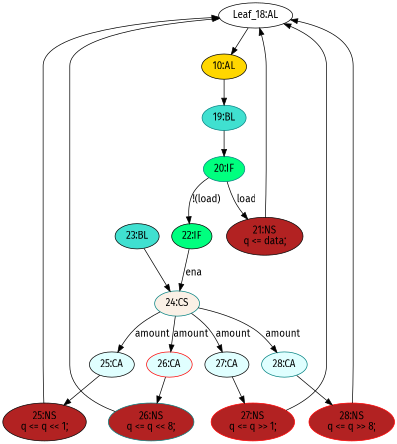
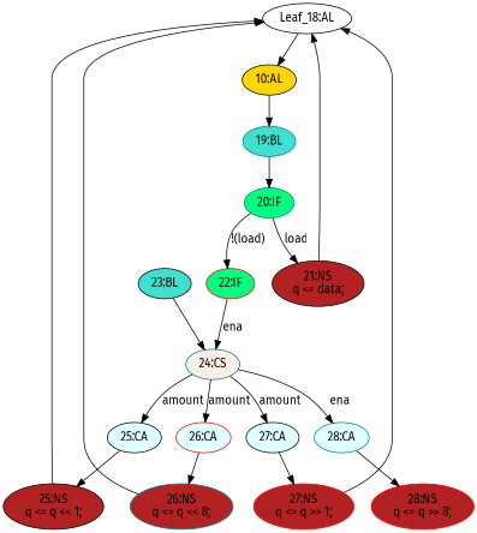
  strict digraph {
    fontname="Fira Sans"
    node [color=black fontname="Fira Sans" fillcolor=firebrick statements="[]" style=filled typ=NonblockingSubstitution]
    edge [fontname="Fira Sans" cond="[]" lineno=None]
    n1 [def_var="['q']" label="Leaf_18:AL" fillcolor="" statements="" style="" typ=""]
    n2 [ast="<pyverilog.vparser.ast.Always object at 0x7f11549f71d0>" clk_sens=True fillcolor=gold label="10:AL" sens="['clk']" typ=Always use_var="['load', 'ena', 'amount', 'data', 'q']"]
    n3 [ast="<pyverilog.vparser.ast.Block object at 0x7f11549e3d10>" color=teal fillcolor=turquoise label="19:BL" typ=Block]
    n4 [ast="<pyverilog.vparser.ast.IfStatement object at 0x7f11549e3e10>" color=teal fillcolor=springgreen label="20:IF" typ=IfStatement]
    n5 [ast="<pyverilog.vparser.ast.CaseStatement object at 0x7f1155041610>" color=teal fillcolor=linen label="24:CS" typ=CaseStatement]
    n6 [ast="<pyverilog.vparser.ast.Case object at 0x7f11549e6350>" fillcolor=lightcyan label="27:CA" typ=Case]
    n7 [ast="<pyverilog.vparser.ast.Case object at 0x7f11549e6650>" color=red fillcolor=lightcyan label="26:CA" typ=Case]
    n8 [ast="<pyverilog.vparser.ast.Case object at 0x7f11549f1390>" fillcolor=lightcyan label="25:CA" typ=Case]
    n9 [ast="<pyverilog.vparser.ast.Case object at 0x7f1154ca0fd0>" color=teal fillcolor=lightcyan label="28:CA" typ=Case]
    n10 [ast="<pyverilog.vparser.ast.NonblockingSubstitution object at 0x7f1158b45d10>" color=red label="27:NS\nq <= q >> 1;" statements="[<pyverilog.vparser.ast.NonblockingSubstitution object at 0x7f1158b45d10>]"]
    n11 [ast="<pyverilog.vparser.ast.NonblockingSubstitution object at 0x7f11549e6150>" color=teal label="26:NS\nq <= q << 8;" statements="[<pyverilog.vparser.ast.NonblockingSubstitution object at 0x7f11549e6150>]"]
    n12 [ast="<pyverilog.vparser.ast.NonblockingSubstitution object at 0x7f11549fd4d0>" label="25:NS\nq <= q << 1;" statements="[<pyverilog.vparser.ast.NonblockingSubstitution object at 0x7f11549fd4d0>]"]
    n13 [ast="<pyverilog.vparser.ast.NonblockingSubstitution object at 0x7f1154ca0650>" color=red label="28:NS\nq <= q >> 8;" statements="[<pyverilog.vparser.ast.NonblockingSubstitution object at 0x7f1154ca0650>]"]
-   n14 [ast="<pyverilog.vparser.ast.IfStatement object at 0x7f115498e550>" fillcolor=springgreen label="22:IF" typ=IfStatement]
+   n14 [ast="<pyverilog.vparser.ast.IfStatement object at 0x7f115498e550>" color=red fillcolor=springgreen label="22:IF" typ=IfStatement]
    n15 [ast="<pyverilog.vparser.ast.NonblockingSubstitution object at 0x7f11549e3610>" label="21:NS\nq <= data;" statements="[<pyverilog.vparser.ast.NonblockingSubstitution object at 0x7f11549e3610>]"]
    n16 [ast="<pyverilog.vparser.ast.Block object at 0x7f115498e290>" fillcolor=turquoise label="23:BL" typ=Block]
    n1 -> n2 [cond="" lineno=""]
    n2 -> n3
    n3 -> n4
    n4 -> n14 [cond="['load']" label="!(load)" lineno=20]
    n4 -> n15 [cond="['load']" label=load lineno=20]
    n5 -> n6 [cond="['amount']" label=amount lineno=24]
    n5 -> n7 [cond="['amount']" label=amount lineno=24]
    n5 -> n8 [cond="['amount']" label=amount lineno=24]
-   n5 -> n9 [cond="['amount']" label=amount lineno=24]
+   n5 -> n9 [cond="['amount']" label=ena lineno=24]
    n6 -> n10
    n7 -> n11
    n8 -> n12
    n9 -> n13
    n10 -> n1
    n11 -> n1
    n12 -> n1
-   n13 -> n1
    n14 -> n5 [cond="['ena']" label=ena lineno=22]
    n15 -> n1
    n16 -> n5
  }
